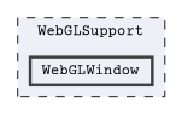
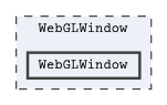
  digraph {
    compound=true
    fontname="Courier Prime"
    n1 [color=grey25 fillcolor="#edf0f7" fontname="Courier Prime" fontsize=10 height=0.2 label=WebGLWindow shape=box style="filled,bold" width=0.4]
    subgraph cluster_1 {
      bgcolor="#edf0f7"
      fontsize=10
-     label=WebGLSupport
+     label=WebGLWindow
      pencolor=grey25
      style="filled,dashed"
      n1
    }
  }
